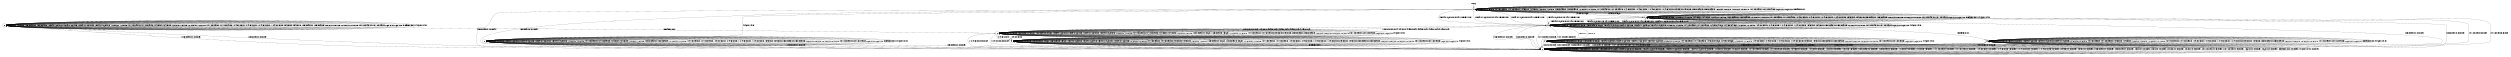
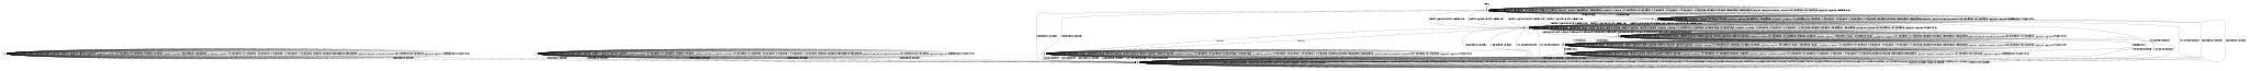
  digraph {
    fontname="DejaVu Sans"
    node [fontname="DejaVu Sans" shape=circle]
    edge [fontname="DejaVu Sans"]
    n1 [label=s0]
    n2 [label=s1]
    n3 [label=s2]
    n4 [label=s3]
    n5 [label=s4]
    n6 [label=s5]
    n7 [label=s7]
    n8 [label=s8]
    n9 [label=s9]
    n10 [label=s6]
    n11 [height=0 label=__start4 shape=none width=0]
    n1 -> n1 [label="initNoFr_short/ "]
    n1 -> n1 [label="initNoFr_long/ "]
    n1 -> n1 [label="initUnxpFrType_short/ "]
    n1 -> n1 [label="initUnxpFrType_long/ "]
    n1 -> n1 [label="hndPing_short/ "]
    n1 -> n1 [label="hndPing_long/ "]
    n1 -> n1 [label="hndFin_short/ "]
    n1 -> n1 [label="hndFin_long/ "]
    n1 -> n1 [label="hndConClose_short/ "]
    n1 -> n1 [label="hndConClose_long/ "]
    n1 -> n1 [label="hndNoFr_short/ "]
    n1 -> n1 [label="hndNoFr_long/ "]
    n1 -> n1 [label="hndUnxpFrType_short/ "]
    n1 -> n1 [label="hndUnxpFrType_long/ "]
    n1 -> n1 [label="VldNewConID_short/ "]
    n1 -> n1 [label="VldNewConID_long/ "]
    n1 -> n1 [label="InvldNewConID_short/ "]
    n1 -> n1 [label="InvldNewConID_long/ "]
    n1 -> n1 [label="0rttPing_short/ "]
    n1 -> n1 [label="0rttPing_long/ "]
    n1 -> n1 [label="0rttConClose_short/ "]
    n1 -> n1 [label="0rttConClose_long/ "]
    n1 -> n1 [label="0rttFin_short/ "]
    n1 -> n1 [label="0rttFin_long/ "]
    n1 -> n1 [label="0rttNoFr_short/ "]
    n1 -> n1 [label="0rttNoFr_long/ "]
    n1 -> n1 [label="0rttUnxpFrType_short/ "]
    n1 -> n1 [label="0rttUnxpFrType_long/ "]
    n1 -> n1 [label="0rttACK_short/ "]
    n1 -> n1 [label="0rttACK_long/ "]
    n1 -> n1 [label="[ChgDestConID-Ori]/ "]
    n1 -> n2 [label="initCltHello-vldACK_short/initSvrHello,hndEncExt,hndFin "]
    n1 -> n2 [label="initCltHello-vldACK_long/initSvrHello,hndEncExt,hndFin "]
    n1 -> n2 [label="initCltHello-invldACK_short/initSvrHello,hndEncExt,hndFin "]
    n1 -> n2 [label="initCltHello-invldACK_long/initSvrHello,hndEncExt,hndFin "]
    n1 -> n3 [label="initConClose_short/<ConClosed> "]
    n1 -> n3 [label="initConClose_long/<ConClosed> "]
-   n1 -> n4 [label="[RmPadFrmInitPkts]/ "]
    n1 -> n5 [label="initPing_short/PingACK "]
    n1 -> n5 [label="initPing_long/PingACK "]
    n2 -> n2 [label="initPing_short/ "]
    n2 -> n2 [label="initPing_long/ "]
    n2 -> n2 [label="initConClose_short/<ConAct> "]
    n2 -> n2 [label="initConClose_long/<ConAct> "]
    n2 -> n2 [label="initCltHello-vldACK_short/ "]
    n2 -> n2 [label="initCltHello-vldACK_long/ "]
    n2 -> n2 [label="initCltHello-invldACK_short/ "]
    n2 -> n2 [label="initCltHello-invldACK_long/ "]
    n2 -> n2 [label="initNoFr_short/ "]
    n2 -> n2 [label="initNoFr_long/ "]
    n2 -> n2 [label="initUnxpFrType_short/ "]
    n2 -> n2 [label="initUnxpFrType_long/ "]
    n2 -> n2 [label="hndPing_short/PingACK "]
    n2 -> n2 [label="hndPing_long/PingACK "]
    n2 -> n2 [label="hndNoFr_short/ "]
    n2 -> n2 [label="hndNoFr_long/ "]
    n2 -> n2 [label="VldNewConID_short/ "]
    n2 -> n2 [label="VldNewConID_long/ "]
    n2 -> n2 [label="InvldNewConID_short/ "]
    n2 -> n2 [label="InvldNewConID_long/ "]
    n2 -> n2 [label="0rttPing_short/ "]
    n2 -> n2 [label="0rttPing_long/ "]
    n2 -> n2 [label="0rttConClose_short/ "]
    n2 -> n2 [label="0rttConClose_long/ "]
    n2 -> n2 [label="0rttNoFr_short/ "]
    n2 -> n2 [label="0rttNoFr_long/ "]
    n2 -> n2 [label="0rttUnxpFrType_short/ "]
    n2 -> n2 [label="0rttUnxpFrType_long/ "]
    n2 -> n2 [label="0rttACK_short/ "]
    n2 -> n2 [label="0rttACK_long/ "]
    n2 -> n2 [label="[RmPadFrmInitPkts]/ "]
    n2 -> n3 [label="hndConClose_short/<ConClosed> "]
    n2 -> n3 [label="hndConClose_long/<ConClosed> "]
    n2 -> n3 [label="hndUnxpFrType_short/ConClose "]
    n2 -> n3 [label="hndUnxpFrType_long/ConClose "]
    n2 -> n6 [label="hndFin_short/HndshkDone,VldNewConID,NewSessionTicket,NewSessionTicket,NewSessionTicket,NewSessionTicket "]
    n2 -> n6 [label="hndFin_long/HndshkDone,VldNewConID,NewSessionTicket,NewSessionTicket,NewSessionTicket,NewSessionTicket "]
    n2 -> n7 [label="0rttFin_short/ "]
    n2 -> n7 [label="0rttFin_long/ "]
-   n2 -> n8 [label="[ChgDestConID-Ori]/ "]
    n3 -> n3 [label="initPing_short/<ConClosed> "]
    n3 -> n3 [label="initPing_long/<ConClosed> "]
    n3 -> n3 [label="initConClose_short/<ConClosed> "]
    n3 -> n3 [label="initConClose_long/<ConClosed> "]
    n3 -> n3 [label="initCltHello-vldACK_short/<ConClosed> "]
    n3 -> n3 [label="initCltHello-vldACK_long/<ConClosed> "]
    n3 -> n3 [label="initCltHello-invldACK_short/<ConClosed> "]
    n3 -> n3 [label="initCltHello-invldACK_long/<ConClosed> "]
    n3 -> n3 [label="initNoFr_short/<ConClosed> "]
    n3 -> n3 [label="initNoFr_long/<ConClosed> "]
    n3 -> n3 [label="initUnxpFrType_short/<ConClosed> "]
    n3 -> n3 [label="initUnxpFrType_long/<ConClosed> "]
    n3 -> n3 [label="hndPing_short/<ConClosed> "]
    n3 -> n3 [label="hndPing_long/<ConClosed> "]
    n3 -> n3 [label="hndFin_short/<ConClosed> "]
    n3 -> n3 [label="hndFin_long/<ConClosed> "]
    n3 -> n3 [label="hndConClose_short/<ConClosed> "]
    n3 -> n3 [label="hndConClose_long/<ConClosed> "]
    n3 -> n3 [label="hndNoFr_short/<ConClosed> "]
    n3 -> n3 [label="hndNoFr_long/<ConClosed> "]
    n3 -> n3 [label="hndUnxpFrType_short/<ConClosed> "]
    n3 -> n3 [label="hndUnxpFrType_long/<ConClosed> "]
    n3 -> n3 [label="VldNewConID_short/<ConClosed> "]
    n3 -> n3 [label="VldNewConID_long/<ConClosed> "]
    n3 -> n3 [label="InvldNewConID_short/<ConClosed> "]
    n3 -> n3 [label="InvldNewConID_long/<ConClosed> "]
    n3 -> n3 [label="0rttPing_short/<ConClosed> "]
    n3 -> n3 [label="0rttPing_long/<ConClosed> "]
    n3 -> n3 [label="0rttConClose_short/<ConClosed> "]
    n3 -> n3 [label="0rttConClose_long/<ConClosed> "]
    n3 -> n3 [label="0rttFin_short/<ConClosed> "]
    n3 -> n3 [label="0rttFin_long/<ConClosed> "]
    n3 -> n3 [label="0rttNoFr_short/<ConClosed> "]
    n3 -> n3 [label="0rttNoFr_long/<ConClosed> "]
    n3 -> n3 [label="0rttUnxpFrType_short/<ConClosed> "]
    n3 -> n3 [label="0rttUnxpFrType_long/<ConClosed> "]
    n3 -> n3 [label="0rttACK_short/<ConClosed> "]
    n3 -> n3 [label="0rttACK_long/<ConClosed> "]
    n3 -> n3 [label="[ChgDestConID-Ori]/<ConClosed> "]
    n3 -> n3 [label="[RmPadFrmInitPkts]/<ConClosed> "]
    n4 -> n3 [label="initConClose_short/<ConClosed> "]
    n4 -> n3 [label="initConClose_long/<ConClosed> "]
    n4 -> n4 [label="initPing_short/ "]
    n4 -> n4 [label="initPing_long/ "]
    n4 -> n4 [label="initCltHello-vldACK_short/ "]
    n4 -> n4 [label="initCltHello-vldACK_long/ "]
    n4 -> n4 [label="initCltHello-invldACK_short/ "]
    n4 -> n4 [label="initCltHello-invldACK_long/ "]
    n4 -> n4 [label="initNoFr_short/ "]
    n4 -> n4 [label="initNoFr_long/ "]
    n4 -> n4 [label="initUnxpFrType_short/ "]
    n4 -> n4 [label="initUnxpFrType_long/ "]
    n4 -> n4 [label="hndPing_short/ "]
    n4 -> n4 [label="hndPing_long/ "]
    n4 -> n4 [label="hndFin_short/ "]
    n4 -> n4 [label="hndFin_long/ "]
    n4 -> n4 [label="hndConClose_short/ "]
    n4 -> n4 [label="hndConClose_long/ "]
    n4 -> n4 [label="hndNoFr_short/ "]
    n4 -> n4 [label="hndNoFr_long/ "]
    n4 -> n4 [label="hndUnxpFrType_short/ "]
    n4 -> n4 [label="hndUnxpFrType_long/ "]
    n4 -> n4 [label="VldNewConID_short/ "]
    n4 -> n4 [label="VldNewConID_long/ "]
    n4 -> n4 [label="InvldNewConID_short/ "]
    n4 -> n4 [label="InvldNewConID_long/ "]
    n4 -> n4 [label="0rttPing_short/ "]
    n4 -> n4 [label="0rttPing_long/ "]
    n4 -> n4 [label="0rttConClose_short/ "]
    n4 -> n4 [label="0rttConClose_long/ "]
    n4 -> n4 [label="0rttFin_short/ "]
    n4 -> n4 [label="0rttFin_long/ "]
    n4 -> n4 [label="0rttNoFr_short/ "]
    n4 -> n4 [label="0rttNoFr_long/ "]
    n4 -> n4 [label="0rttUnxpFrType_short/ "]
    n4 -> n4 [label="0rttUnxpFrType_long/ "]
    n4 -> n4 [label="0rttACK_short/ "]
    n4 -> n4 [label="0rttACK_long/ "]
    n4 -> n4 [label="[ChgDestConID-Ori]/ "]
    n4 -> n4 [label="[RmPadFrmInitPkts]/ "]
    n5 -> n2 [label="initCltHello-vldACK_short/initSvrHello,hndEncExt,hndFin "]
    n5 -> n2 [label="initCltHello-vldACK_long/initSvrHello,hndEncExt,hndFin "]
    n5 -> n2 [label="initCltHello-invldACK_short/initSvrHello,hndEncExt,hndFin "]
    n5 -> n2 [label="initCltHello-invldACK_long/initSvrHello,hndEncExt,hndFin "]
    n5 -> n3 [label="initConClose_short/<ConClosed> "]
    n5 -> n3 [label="initConClose_long/<ConClosed> "]
    n5 -> n3 [label="initUnxpFrType_short/ConClose "]
    n5 -> n3 [label="initUnxpFrType_long/ConClose "]
    n5 -> n5 [label="initPing_short/PingACK "]
    n5 -> n5 [label="initPing_long/PingACK "]
    n5 -> n5 [label="initNoFr_short/ "]
    n5 -> n5 [label="initNoFr_long/ "]
    n5 -> n5 [label="hndPing_short/ "]
    n5 -> n5 [label="hndPing_long/ "]
    n5 -> n5 [label="hndFin_short/ "]
    n5 -> n5 [label="hndFin_long/ "]
    n5 -> n5 [label="hndConClose_short/ "]
    n5 -> n5 [label="hndConClose_long/ "]
    n5 -> n5 [label="hndNoFr_short/ "]
    n5 -> n5 [label="hndNoFr_long/ "]
    n5 -> n5 [label="hndUnxpFrType_short/ "]
    n5 -> n5 [label="hndUnxpFrType_long/ "]
    n5 -> n5 [label="VldNewConID_short/ "]
    n5 -> n5 [label="VldNewConID_long/ "]
    n5 -> n5 [label="InvldNewConID_short/ "]
    n5 -> n5 [label="InvldNewConID_long/ "]
    n5 -> n5 [label="0rttPing_short/ "]
    n5 -> n5 [label="0rttPing_long/ "]
    n5 -> n5 [label="0rttConClose_short/ "]
    n5 -> n5 [label="0rttConClose_long/ "]
    n5 -> n5 [label="0rttFin_short/ "]
    n5 -> n5 [label="0rttFin_long/ "]
    n5 -> n5 [label="0rttNoFr_short/ "]
    n5 -> n5 [label="0rttNoFr_long/ "]
    n5 -> n5 [label="0rttUnxpFrType_short/ "]
    n5 -> n5 [label="0rttUnxpFrType_long/ "]
    n5 -> n5 [label="0rttACK_short/ "]
    n5 -> n5 [label="0rttACK_long/ "]
    n5 -> n5 [label="[ChgDestConID-Ori]/ "]
    n5 -> n5 [label="[RmPadFrmInitPkts]/ "]
    n6 -> n3 [label="InvldNewConID_short/ConClose "]
    n6 -> n3 [label="InvldNewConID_long/ConClose "]
    n6 -> n6 [label="initPing_short/ "]
    n6 -> n6 [label="initPing_long/ "]
    n6 -> n6 [label="initConClose_short/<ConAct> "]
    n6 -> n6 [label="initConClose_long/<ConAct> "]
    n6 -> n6 [label="initCltHello-vldACK_short/ "]
    n6 -> n6 [label="initCltHello-vldACK_long/ "]
    n6 -> n6 [label="initCltHello-invldACK_short/ "]
    n6 -> n6 [label="initCltHello-invldACK_long/ "]
    n6 -> n6 [label="initNoFr_short/ "]
    n6 -> n6 [label="initNoFr_long/ "]
    n6 -> n6 [label="initUnxpFrType_short/ "]
    n6 -> n6 [label="initUnxpFrType_long/ "]
    n6 -> n6 [label="hndPing_short/ "]
    n6 -> n6 [label="hndPing_long/ "]
    n6 -> n6 [label="hndFin_short/ "]
    n6 -> n6 [label="hndFin_long/ "]
    n6 -> n6 [label="hndConClose_short/<ConAct> "]
    n6 -> n6 [label="hndConClose_long/<ConAct> "]
    n6 -> n6 [label="hndNoFr_short/ "]
    n6 -> n6 [label="hndNoFr_long/ "]
    n6 -> n6 [label="hndUnxpFrType_short/ "]
    n6 -> n6 [label="hndUnxpFrType_long/ "]
    n6 -> n6 [label="0rttPing_short/ "]
    n6 -> n6 [label="0rttPing_long/ "]
    n6 -> n6 [label="0rttConClose_short/ "]
    n6 -> n6 [label="0rttConClose_long/ "]
    n6 -> n6 [label="0rttFin_short/ "]
    n6 -> n6 [label="0rttFin_long/ "]
    n6 -> n6 [label="0rttNoFr_short/ "]
    n6 -> n6 [label="0rttNoFr_long/ "]
    n6 -> n6 [label="0rttUnxpFrType_short/ "]
    n6 -> n6 [label="0rttUnxpFrType_long/ "]
    n6 -> n6 [label="0rttACK_short/ "]
    n6 -> n6 [label="0rttACK_long/ "]
    n6 -> n6 [label="[RmPadFrmInitPkts]/ "]
    n6 -> n9 [label="VldNewConID_short/ "]
    n6 -> n9 [label="VldNewConID_long/ "]
    n7 -> n3 [label="hndFin_short/ConClose "]
    n7 -> n3 [label="hndFin_long/ConClose "]
    n7 -> n3 [label="hndConClose_short/<ConClosed> "]
    n7 -> n3 [label="hndConClose_long/<ConClosed> "]
    n7 -> n3 [label="hndUnxpFrType_short/ConClose "]
    n7 -> n3 [label="hndUnxpFrType_long/ConClose "]
    n7 -> n7 [label="initPing_short/ "]
    n7 -> n7 [label="initPing_long/ "]
    n7 -> n7 [label="initConClose_short/<ConAct> "]
    n7 -> n7 [label="initConClose_long/<ConAct> "]
    n7 -> n7 [label="initCltHello-vldACK_short/ "]
    n7 -> n7 [label="initCltHello-vldACK_long/ "]
    n7 -> n7 [label="initCltHello-invldACK_short/ "]
    n7 -> n7 [label="initCltHello-invldACK_long/ "]
    n7 -> n7 [label="initNoFr_short/ "]
    n7 -> n7 [label="initNoFr_long/ "]
    n7 -> n7 [label="initUnxpFrType_short/ "]
    n7 -> n7 [label="initUnxpFrType_long/ "]
    n7 -> n7 [label="hndPing_short/PingACK "]
    n7 -> n7 [label="hndPing_long/PingACK "]
    n7 -> n7 [label="hndNoFr_short/ "]
    n7 -> n7 [label="hndNoFr_long/ "]
    n7 -> n7 [label="VldNewConID_short/ "]
    n7 -> n7 [label="VldNewConID_long/ "]
    n7 -> n7 [label="InvldNewConID_short/ "]
    n7 -> n7 [label="InvldNewConID_long/ "]
    n7 -> n7 [label="0rttPing_short/ "]
    n7 -> n7 [label="0rttPing_long/ "]
    n7 -> n7 [label="0rttConClose_short/ "]
    n7 -> n7 [label="0rttConClose_long/ "]
    n7 -> n7 [label="0rttFin_short/ "]
    n7 -> n7 [label="0rttFin_long/ "]
    n7 -> n7 [label="0rttNoFr_short/ "]
    n7 -> n7 [label="0rttNoFr_long/ "]
    n7 -> n7 [label="0rttUnxpFrType_short/ "]
    n7 -> n7 [label="0rttUnxpFrType_long/ "]
    n7 -> n7 [label="0rttACK_short/ "]
    n7 -> n7 [label="0rttACK_long/ "]
    n7 -> n7 [label="[RmPadFrmInitPkts]/ "]
    n8 -> n3 [label="initConClose_short/<ConClosed> "]
    n8 -> n3 [label="initConClose_long/<ConClosed> "]
    n8 -> n3 [label="hndConClose_short/<ConClosed> "]
    n8 -> n3 [label="hndConClose_long/<ConClosed> "]
    n8 -> n8 [label="initPing_short/ "]
    n8 -> n8 [label="initPing_long/ "]
    n8 -> n8 [label="initCltHello-vldACK_short/ "]
    n8 -> n8 [label="initCltHello-vldACK_long/ "]
    n8 -> n8 [label="initCltHello-invldACK_short/ "]
    n8 -> n8 [label="initCltHello-invldACK_long/ "]
    n8 -> n8 [label="initNoFr_short/ "]
    n8 -> n8 [label="initNoFr_long/ "]
    n8 -> n8 [label="initUnxpFrType_short/ "]
    n8 -> n8 [label="initUnxpFrType_long/ "]
    n8 -> n8 [label="hndPing_short/ "]
    n8 -> n8 [label="hndPing_long/ "]
    n8 -> n8 [label="hndFin_short/ "]
    n8 -> n8 [label="hndFin_long/ "]
    n8 -> n8 [label="hndNoFr_short/ "]
    n8 -> n8 [label="hndNoFr_long/ "]
    n8 -> n8 [label="hndUnxpFrType_short/ "]
    n8 -> n8 [label="hndUnxpFrType_long/ "]
    n8 -> n8 [label="VldNewConID_short/ "]
    n8 -> n8 [label="VldNewConID_long/ "]
    n8 -> n8 [label="InvldNewConID_short/ "]
    n8 -> n8 [label="InvldNewConID_long/ "]
    n8 -> n8 [label="0rttPing_short/ "]
    n8 -> n8 [label="0rttPing_long/ "]
    n8 -> n8 [label="0rttConClose_short/ "]
    n8 -> n8 [label="0rttConClose_long/ "]
    n8 -> n8 [label="0rttFin_short/ "]
    n8 -> n8 [label="0rttFin_long/ "]
    n8 -> n8 [label="0rttNoFr_short/ "]
    n8 -> n8 [label="0rttNoFr_long/ "]
    n8 -> n8 [label="0rttUnxpFrType_short/ "]
    n8 -> n8 [label="0rttUnxpFrType_long/ "]
    n8 -> n8 [label="0rttACK_short/ "]
    n8 -> n8 [label="0rttACK_long/ "]
    n8 -> n8 [label="[ChgDestConID-Ori]/ "]
    n8 -> n8 [label="[RmPadFrmInitPkts]/ "]
    n9 -> n9 [label="initPing_short/ "]
    n9 -> n9 [label="initPing_long/ "]
    n9 -> n9 [label="initConClose_short/<ConAct> "]
    n9 -> n9 [label="initConClose_long/<ConAct> "]
    n9 -> n9 [label="initCltHello-vldACK_short/ "]
    n9 -> n9 [label="initCltHello-vldACK_long/ "]
    n9 -> n9 [label="initCltHello-invldACK_short/ "]
    n9 -> n9 [label="initCltHello-invldACK_long/ "]
    n9 -> n9 [label="initNoFr_short/ "]
    n9 -> n9 [label="initNoFr_long/ "]
    n9 -> n9 [label="initUnxpFrType_short/ "]
    n9 -> n9 [label="initUnxpFrType_long/ "]
    n9 -> n9 [label="hndPing_short/ "]
    n9 -> n9 [label="hndPing_long/ "]
    n9 -> n9 [label="hndFin_short/ "]
    n9 -> n9 [label="hndFin_long/ "]
    n9 -> n9 [label="hndConClose_short/<ConAct> "]
    n9 -> n9 [label="hndConClose_long/<ConAct> "]
    n9 -> n9 [label="hndNoFr_short/ "]
    n9 -> n9 [label="hndNoFr_long/ "]
    n9 -> n9 [label="hndUnxpFrType_short/ "]
    n9 -> n9 [label="hndUnxpFrType_long/ "]
    n9 -> n9 [label="VldNewConID_short/ "]
    n9 -> n9 [label="VldNewConID_long/ "]
    n9 -> n9 [label="InvldNewConID_short/ "]
    n9 -> n9 [label="InvldNewConID_long/ "]
    n9 -> n9 [label="0rttPing_short/ "]
    n9 -> n9 [label="0rttPing_long/ "]
    n9 -> n9 [label="0rttConClose_short/ "]
    n9 -> n9 [label="0rttConClose_long/ "]
    n9 -> n9 [label="0rttFin_short/ "]
    n9 -> n9 [label="0rttFin_long/ "]
    n9 -> n9 [label="0rttNoFr_short/ "]
    n9 -> n9 [label="0rttNoFr_long/ "]
    n9 -> n9 [label="0rttUnxpFrType_short/ "]
    n9 -> n9 [label="0rttUnxpFrType_long/ "]
    n9 -> n9 [label="0rttACK_short/ "]
    n9 -> n9 [label="0rttACK_long/ "]
    n9 -> n9 [label="[RmPadFrmInitPkts]/ "]
-   n9 -> n3 [label="[ChgDestConID-Ori]/ "]
+   n9 -> n10 [label="[ChgDestConID-Ori]/ "]
    n10 -> n3 [label="hndConClose_short/<ConClosed> "]
    n10 -> n3 [label="hndConClose_long/<ConClosed> "]
    n10 -> n6 [label="[ChgDestConID-Ori]/ "]
    n10 -> n10 [label="initPing_short/ "]
    n10 -> n10 [label="initPing_long/ "]
    n10 -> n10 [label="initConClose_short/ "]
    n10 -> n10 [label="initConClose_long/ "]
    n10 -> n10 [label="initCltHello-vldACK_short/ "]
    n10 -> n10 [label="initCltHello-vldACK_long/ "]
    n10 -> n10 [label="initCltHello-invldACK_short/ "]
    n10 -> n10 [label="initCltHello-invldACK_long/ "]
    n10 -> n10 [label="initNoFr_short/ "]
    n10 -> n10 [label="initNoFr_long/ "]
    n10 -> n10 [label="initUnxpFrType_short/ "]
    n10 -> n10 [label="initUnxpFrType_long/ "]
    n10 -> n10 [label="hndPing_short/ "]
    n10 -> n10 [label="hndPing_long/ "]
    n10 -> n10 [label="hndFin_short/ "]
    n10 -> n10 [label="hndFin_long/ "]
    n10 -> n10 [label="hndNoFr_short/ "]
    n10 -> n10 [label="hndNoFr_long/ "]
    n10 -> n10 [label="hndUnxpFrType_short/ "]
    n10 -> n10 [label="hndUnxpFrType_long/ "]
    n10 -> n10 [label="VldNewConID_short/ "]
    n10 -> n10 [label="VldNewConID_long/ "]
    n10 -> n10 [label="InvldNewConID_short/ "]
    n10 -> n10 [label="InvldNewConID_long/ "]
    n10 -> n10 [label="0rttPing_short/ "]
    n10 -> n10 [label="0rttPing_long/ "]
    n10 -> n10 [label="0rttConClose_short/ "]
    n10 -> n10 [label="0rttConClose_long/ "]
    n10 -> n10 [label="0rttFin_short/ "]
    n10 -> n10 [label="0rttFin_long/ "]
    n10 -> n10 [label="0rttNoFr_short/ "]
    n10 -> n10 [label="0rttNoFr_long/ "]
    n10 -> n10 [label="0rttUnxpFrType_short/ "]
    n10 -> n10 [label="0rttUnxpFrType_long/ "]
    n10 -> n10 [label="0rttACK_short/ "]
    n10 -> n10 [label="0rttACK_long/ "]
    n10 -> n10 [label="[ChgDestConID-Ori]/ "]
    n10 -> n10 [label="[RmPadFrmInitPkts]/ "]
    n11 -> n1
  }
